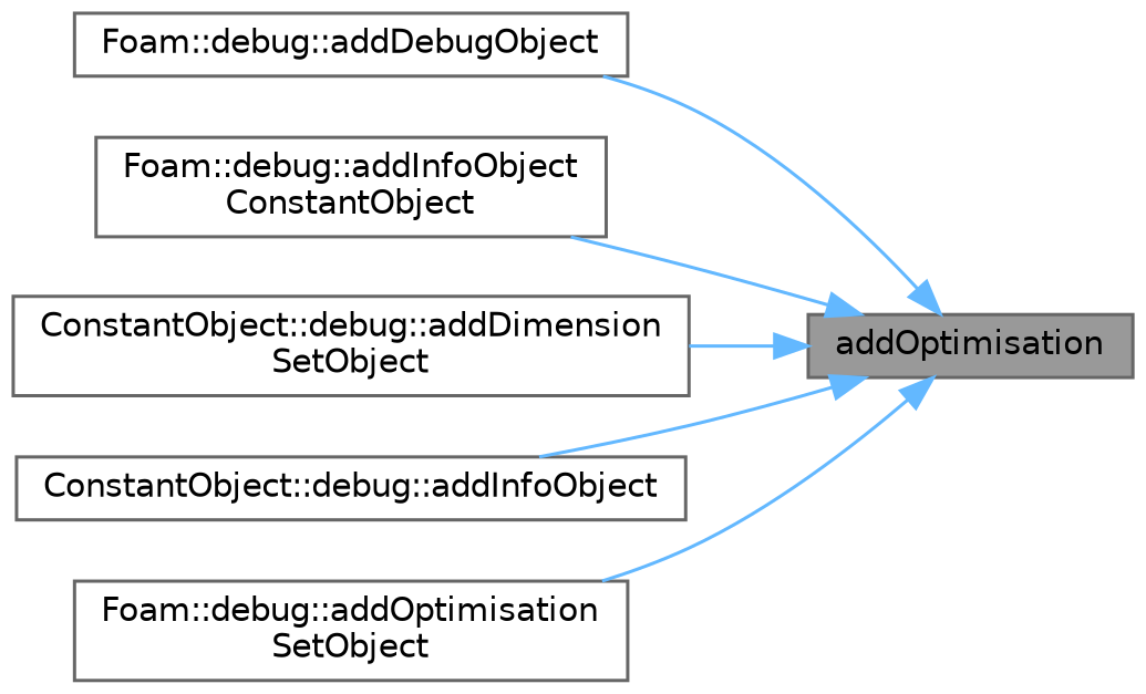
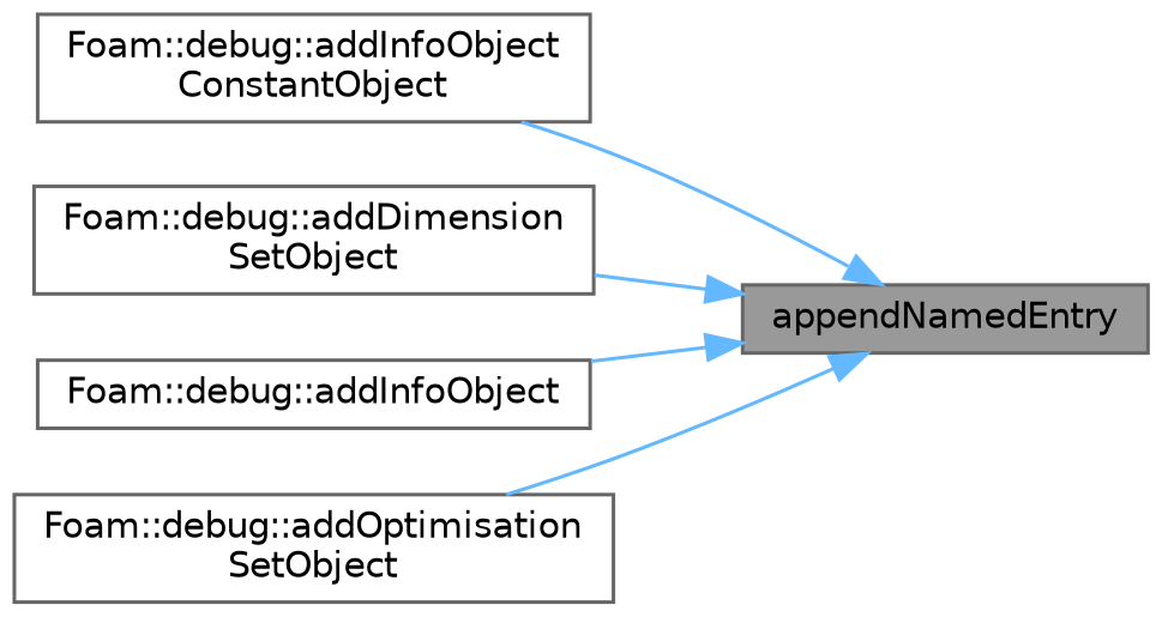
  digraph {
    rankdir=RL
    node [color=grey40 fillcolor=white fontname=Helvetica fontsize=10 shape=box style=filled]
    edge [color=steelblue1 dir=back fontname=Helvetica fontsize=10 labelfontname=Helvetica labelfontsize=10 style=solid]
-   n1 [color=gray40 fillcolor=grey60 fontcolor=black height=0.2 label=addOptimisation width=0.4]
-   n2 [height=0.2 label="Foam::debug::addDebugObject" width=0.4]
+   n1 [color=gray40 fillcolor=grey60 fontcolor=black height=0.2 label=appendNamedEntry width=0.4]
    n3 [height=0.2 label="Foam::debug::addInfoObject\lConstantObject" width=0.4]
-   n4 [height=0.2 label="ConstantObject::debug::addDimension\lSetObject" width=0.4]
-   n5 [height=0.2 label="ConstantObject::debug::addInfoObject" width=0.4]
+   n4 [height=0.2 label="Foam::debug::addDimension\lSetObject" width=0.4]
+   n5 [height=0.2 label="Foam::debug::addInfoObject" width=0.4]
    n6 [height=0.2 label="Foam::debug::addOptimisation\lSetObject" width=0.4]
-   n1 -> n2
    n1 -> n3
    n1 -> n4
    n1 -> n5
    n1 -> n6
  }
